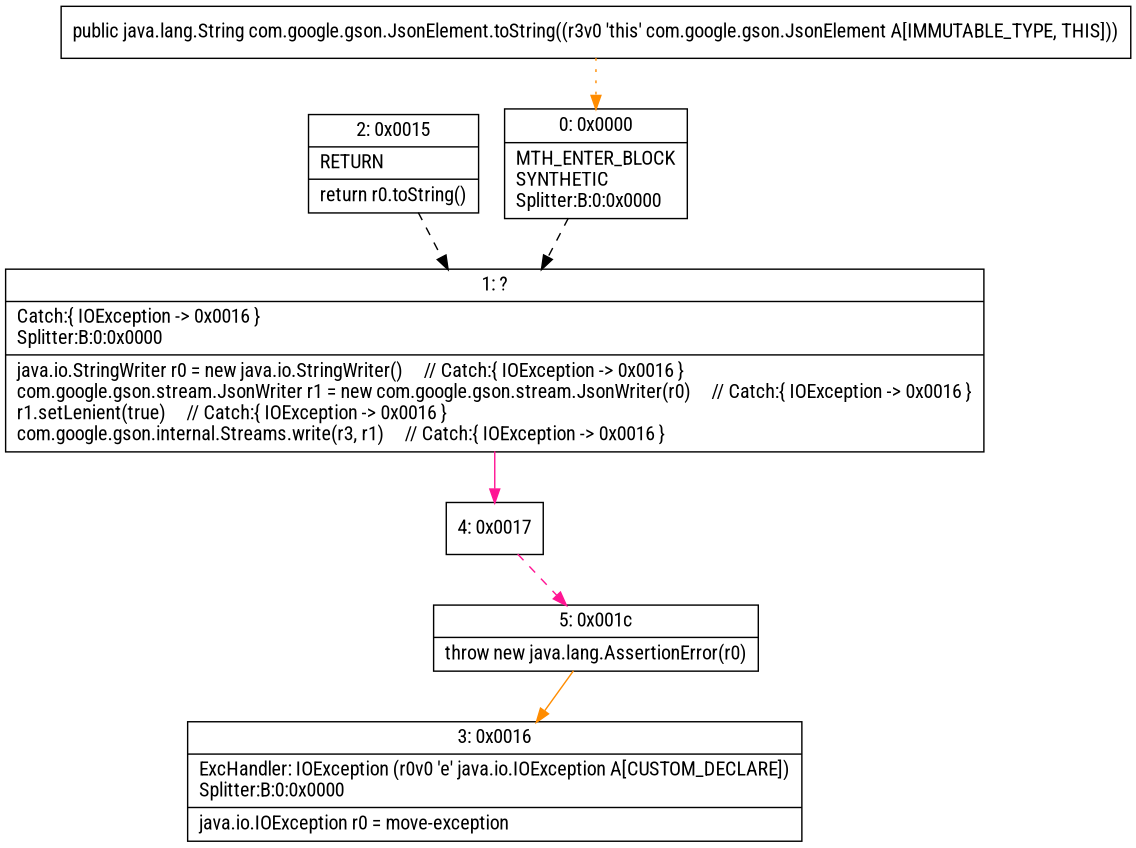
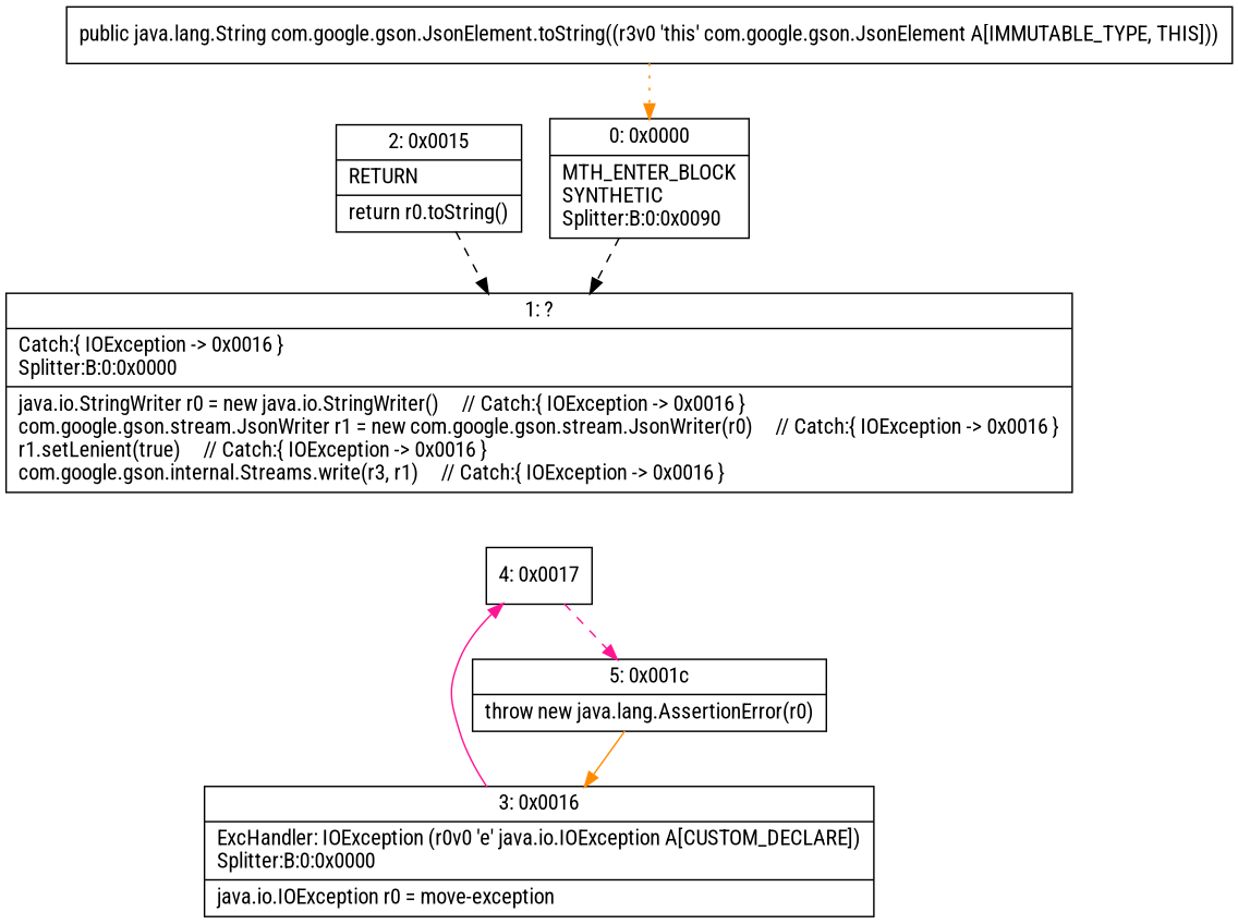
  digraph {
    fontname="Roboto Condensed"
    node [fontname="Roboto Condensed" shape=record]
    edge [color=black fontname="Roboto Condensed" style=dashed]
-   n1 [label="{0\:\ 0x0000|MTH_ENTER_BLOCK\lSYNTHETIC\lSplitter:B:0:0x0000\l}"]
+   n1 [label="{0\:\ 0x0000|MTH_ENTER_BLOCK\lSYNTHETIC\lSplitter:B:0:0x0090\l}"]
    n2 [label="{1\:\ ?|Catch:\{ IOException \-\> 0x0016 \}\lSplitter:B:0:0x0000\l|java.io.StringWriter r0 = new java.io.StringWriter()     \/\/ Catch:\{ IOException \-\> 0x0016 \}\lcom.google.gson.stream.JsonWriter r1 = new com.google.gson.stream.JsonWriter(r0)     \/\/ Catch:\{ IOException \-\> 0x0016 \}\lr1.setLenient(true)     \/\/ Catch:\{ IOException \-\> 0x0016 \}\lcom.google.gson.internal.Streams.write(r3, r1)     \/\/ Catch:\{ IOException \-\> 0x0016 \}\l}"]
    n3 [label="{3\:\ 0x0016|ExcHandler: IOException (r0v0 'e' java.io.IOException A[CUSTOM_DECLARE])\lSplitter:B:0:0x0000\l|java.io.IOException r0 = move\-exception\l}"]
    n4 [label="{4\:\ 0x0017}"]
    n5 [label="{2\:\ 0x0015|RETURN\l|return r0.toString()\l}"]
    n6 [label="{5\:\ 0x001c|throw new java.lang.AssertionError(r0)\l}"]
    n7 [label="{public java.lang.String com.google.gson.JsonElement.toString((r3v0 'this' com.google.gson.JsonElement A[IMMUTABLE_TYPE, THIS])) }"]
    n1 -> n2
-   n2 -> n4 [color=deeppink style=solid]
+   n3 -> n4 [color=deeppink style=solid]
    n4 -> n6 [color=deeppink]
    n5 -> n2
    n6 -> n3 [color=darkorange style=solid]
    n7 -> n1 [color=darkorange style=dotted]
  }
